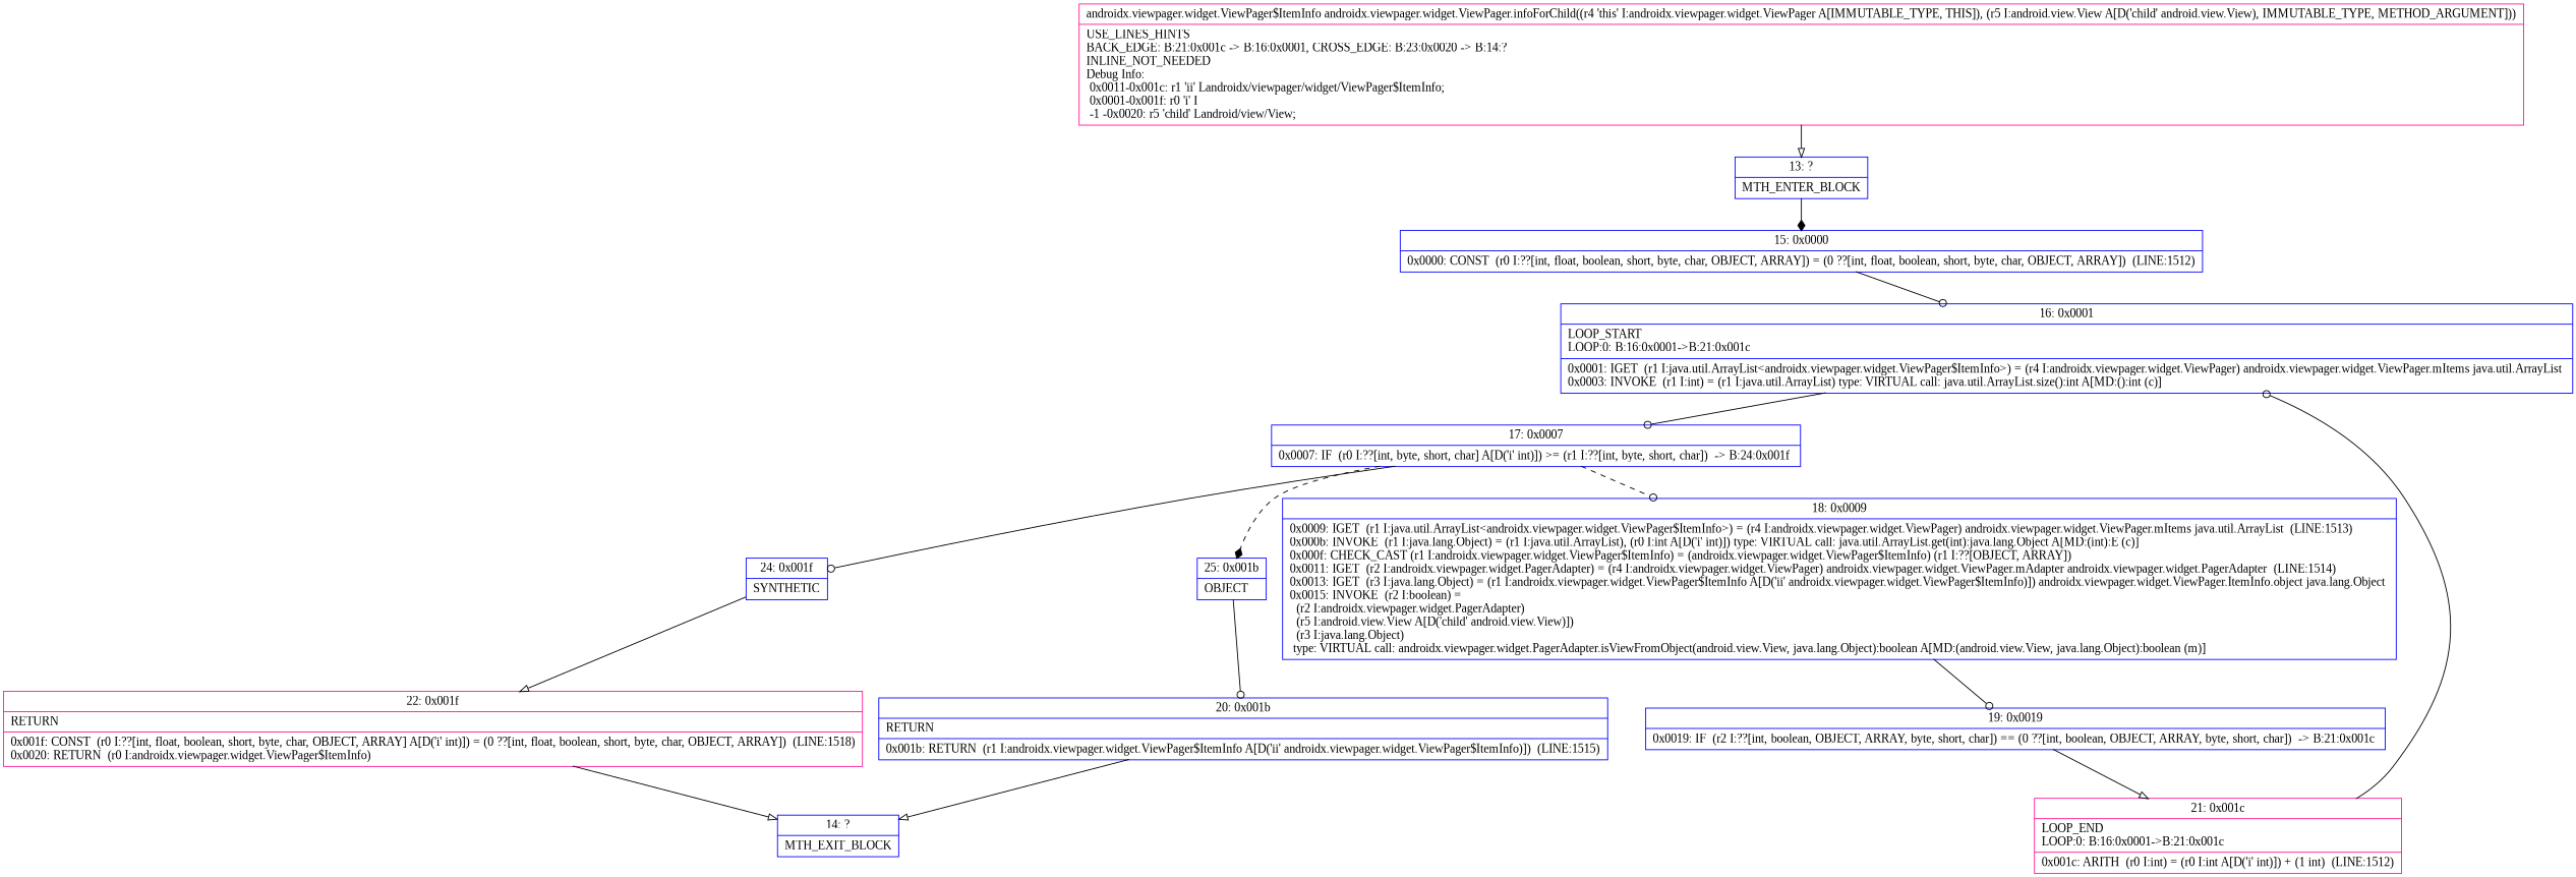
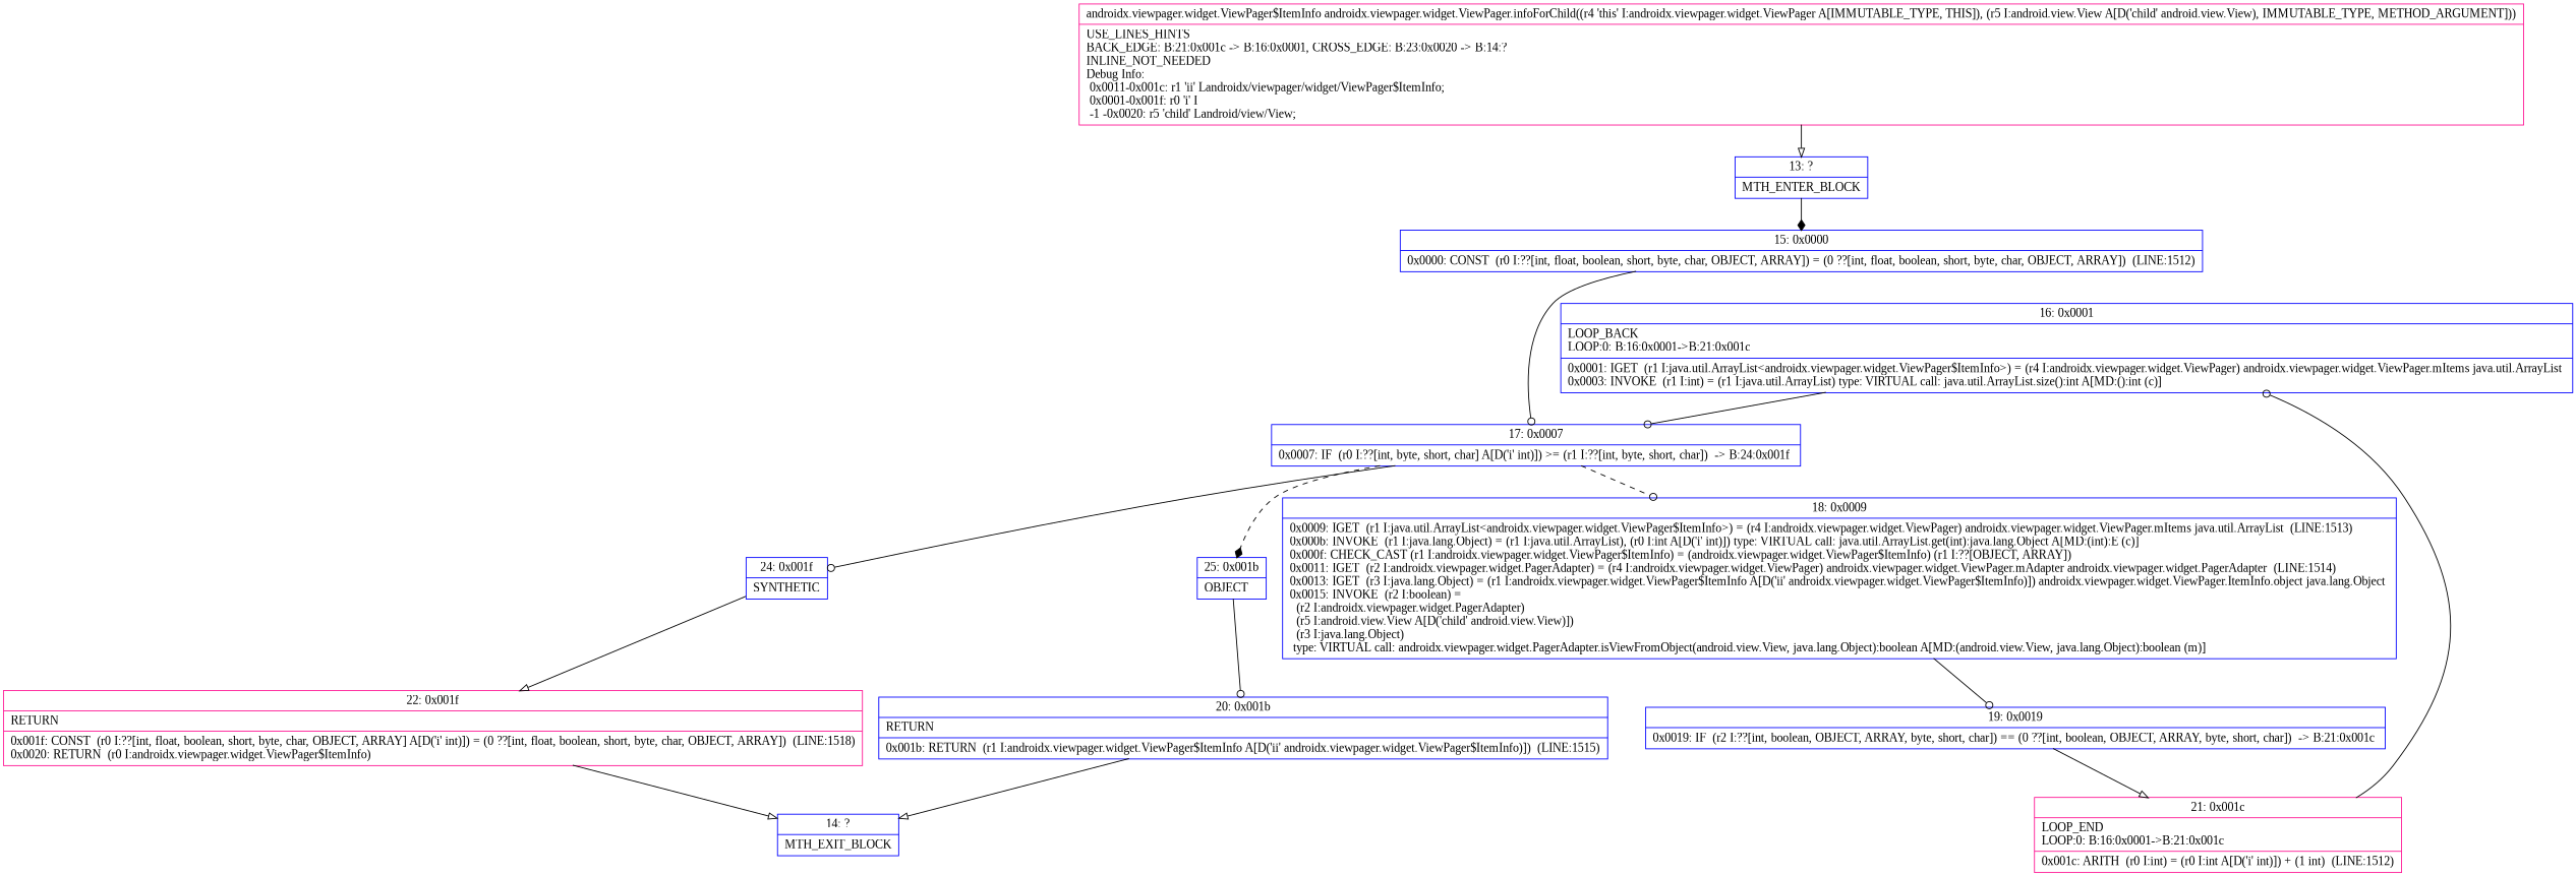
  digraph {
    fontname="Liberation Serif"
    node [color=blue fontname="Liberation Serif" shape=record]
    edge [arrowhead=odot fontname="Liberation Serif"]
    n1 [label="{13\:\ ?|MTH_ENTER_BLOCK\l}"]
    n2 [label="{15\:\ 0x0000|0x0000: CONST  (r0 I:??[int, float, boolean, short, byte, char, OBJECT, ARRAY]) = (0 ??[int, float, boolean, short, byte, char, OBJECT, ARRAY])  (LINE:1512)\l}"]
-   n3 [label="{16\:\ 0x0001|LOOP_START\lLOOP:0: B:16:0x0001\-\>B:21:0x001c\l|0x0001: IGET  (r1 I:java.util.ArrayList\<androidx.viewpager.widget.ViewPager$ItemInfo\>) = (r4 I:androidx.viewpager.widget.ViewPager) androidx.viewpager.widget.ViewPager.mItems java.util.ArrayList \l0x0003: INVOKE  (r1 I:int) = (r1 I:java.util.ArrayList) type: VIRTUAL call: java.util.ArrayList.size():int A[MD:():int (c)]\l}"]
+   n3 [label="{16\:\ 0x0001|LOOP_BACK\lLOOP:0: B:16:0x0001\-\>B:21:0x001c\l|0x0001: IGET  (r1 I:java.util.ArrayList\<androidx.viewpager.widget.ViewPager$ItemInfo\>) = (r4 I:androidx.viewpager.widget.ViewPager) androidx.viewpager.widget.ViewPager.mItems java.util.ArrayList \l0x0003: INVOKE  (r1 I:int) = (r1 I:java.util.ArrayList) type: VIRTUAL call: java.util.ArrayList.size():int A[MD:():int (c)]\l}"]
    n4 [label="{17\:\ 0x0007|0x0007: IF  (r0 I:??[int, byte, short, char] A[D('i' int)]) \>= (r1 I:??[int, byte, short, char])  \-\> B:24:0x001f \l}"]
    n5 [label="{18\:\ 0x0009|0x0009: IGET  (r1 I:java.util.ArrayList\<androidx.viewpager.widget.ViewPager$ItemInfo\>) = (r4 I:androidx.viewpager.widget.ViewPager) androidx.viewpager.widget.ViewPager.mItems java.util.ArrayList  (LINE:1513)\l0x000b: INVOKE  (r1 I:java.lang.Object) = (r1 I:java.util.ArrayList), (r0 I:int A[D('i' int)]) type: VIRTUAL call: java.util.ArrayList.get(int):java.lang.Object A[MD:(int):E (c)]\l0x000f: CHECK_CAST (r1 I:androidx.viewpager.widget.ViewPager$ItemInfo) = (androidx.viewpager.widget.ViewPager$ItemInfo) (r1 I:??[OBJECT, ARRAY]) \l0x0011: IGET  (r2 I:androidx.viewpager.widget.PagerAdapter) = (r4 I:androidx.viewpager.widget.ViewPager) androidx.viewpager.widget.ViewPager.mAdapter androidx.viewpager.widget.PagerAdapter  (LINE:1514)\l0x0013: IGET  (r3 I:java.lang.Object) = (r1 I:androidx.viewpager.widget.ViewPager$ItemInfo A[D('ii' androidx.viewpager.widget.ViewPager$ItemInfo)]) androidx.viewpager.widget.ViewPager.ItemInfo.object java.lang.Object \l0x0015: INVOKE  (r2 I:boolean) = \l  (r2 I:androidx.viewpager.widget.PagerAdapter)\l  (r5 I:android.view.View A[D('child' android.view.View)])\l  (r3 I:java.lang.Object)\l type: VIRTUAL call: androidx.viewpager.widget.PagerAdapter.isViewFromObject(android.view.View, java.lang.Object):boolean A[MD:(android.view.View, java.lang.Object):boolean (m)]\l}"]
    n6 [label="{24\:\ 0x001f|SYNTHETIC\l}"]
    n7 [label="{25\:\ 0x001b|OBJECT\l}"]
    n8 [label="{19\:\ 0x0019|0x0019: IF  (r2 I:??[int, boolean, OBJECT, ARRAY, byte, short, char]) == (0 ??[int, boolean, OBJECT, ARRAY, byte, short, char])  \-\> B:21:0x001c \l}"]
    n9 [color=deeppink label="{22\:\ 0x001f|RETURN\l|0x001f: CONST  (r0 I:??[int, float, boolean, short, byte, char, OBJECT, ARRAY] A[D('i' int)]) = (0 ??[int, float, boolean, short, byte, char, OBJECT, ARRAY])  (LINE:1518)\l0x0020: RETURN  (r0 I:androidx.viewpager.widget.ViewPager$ItemInfo) \l}"]
    n10 [color=deeppink label="{21\:\ 0x001c|LOOP_END\lLOOP:0: B:16:0x0001\-\>B:21:0x001c\l|0x001c: ARITH  (r0 I:int) = (r0 I:int A[D('i' int)]) + (1 int)  (LINE:1512)\l}"]
    n11 [label="{20\:\ 0x001b|RETURN\l|0x001b: RETURN  (r1 I:androidx.viewpager.widget.ViewPager$ItemInfo A[D('ii' androidx.viewpager.widget.ViewPager$ItemInfo)])  (LINE:1515)\l}"]
    n12 [label="{14\:\ ?|MTH_EXIT_BLOCK\l}"]
    n13 [color=deeppink label="{androidx.viewpager.widget.ViewPager$ItemInfo androidx.viewpager.widget.ViewPager.infoForChild((r4 'this' I:androidx.viewpager.widget.ViewPager A[IMMUTABLE_TYPE, THIS]), (r5 I:android.view.View A[D('child' android.view.View), IMMUTABLE_TYPE, METHOD_ARGUMENT]))  | USE_LINES_HINTS\lBACK_EDGE: B:21:0x001c \-\> B:16:0x0001, CROSS_EDGE: B:23:0x0020 \-\> B:14:?\lINLINE_NOT_NEEDED\lDebug Info:\l  0x0011\-0x001c: r1 'ii' Landroidx\/viewpager\/widget\/ViewPager$ItemInfo;\l  0x0001\-0x001f: r0 'i' I\l  \-1 \-0x0020: r5 'child' Landroid\/view\/View;\l}"]
    n1 -> n2 [arrowhead=diamond]
-   n2 -> n3
+   n2 -> n4
    n3 -> n4
    n4 -> n5 [style=dashed]
    n4 -> n6
    n4 -> n7 [arrowhead=diamond style=dashed]
    n5 -> n8
    n6 -> n9 [arrowhead=onormal]
    n7 -> n11
    n8 -> n10 [arrowhead=onormal]
    n9 -> n12 [arrowhead=onormal]
    n10 -> n3
    n11 -> n12 [arrowhead=onormal]
    n13 -> n1 [arrowhead=onormal]
  }
